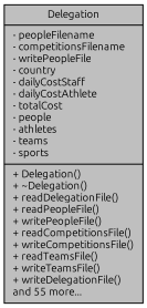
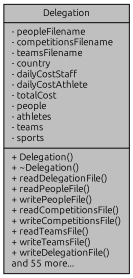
  digraph {
    fontname=Ubuntu
-   n1 [color=black fillcolor=grey75 fontcolor=black fontname=Ubuntu fontsize=10 height=0.2 label="{Delegation\n|- peopleFilename\l- competitionsFilename\l- writePeopleFile\l- country\l- dailyCostStaff\l- dailyCostAthlete\l- totalCost\l- people\l- athletes\l- teams\l- sports\l|+ Delegation()\l+ ~Delegation()\l+ readDelegationFile()\l+ readPeopleFile()\l+ writePeopleFile()\l+ readCompetitionsFile()\l+ writeCompetitionsFile()\l+ readTeamsFile()\l+ writeTeamsFile()\l+ writeDelegationFile()\land 55 more...\l}" shape=record style=filled width=0.4]
+   n1 [color=black fillcolor=grey75 fontcolor=black fontname=Ubuntu fontsize=10 height=0.2 label="{Delegation\n|- peopleFilename\l- competitionsFilename\l- teamsFilename\l- country\l- dailyCostStaff\l- dailyCostAthlete\l- totalCost\l- people\l- athletes\l- teams\l- sports\l|+ Delegation()\l+ ~Delegation()\l+ readDelegationFile()\l+ readPeopleFile()\l+ writePeopleFile()\l+ readCompetitionsFile()\l+ writeCompetitionsFile()\l+ readTeamsFile()\l+ writeTeamsFile()\l+ writeDelegationFile()\land 55 more...\l}" shape=record style=filled width=0.4]
  }
